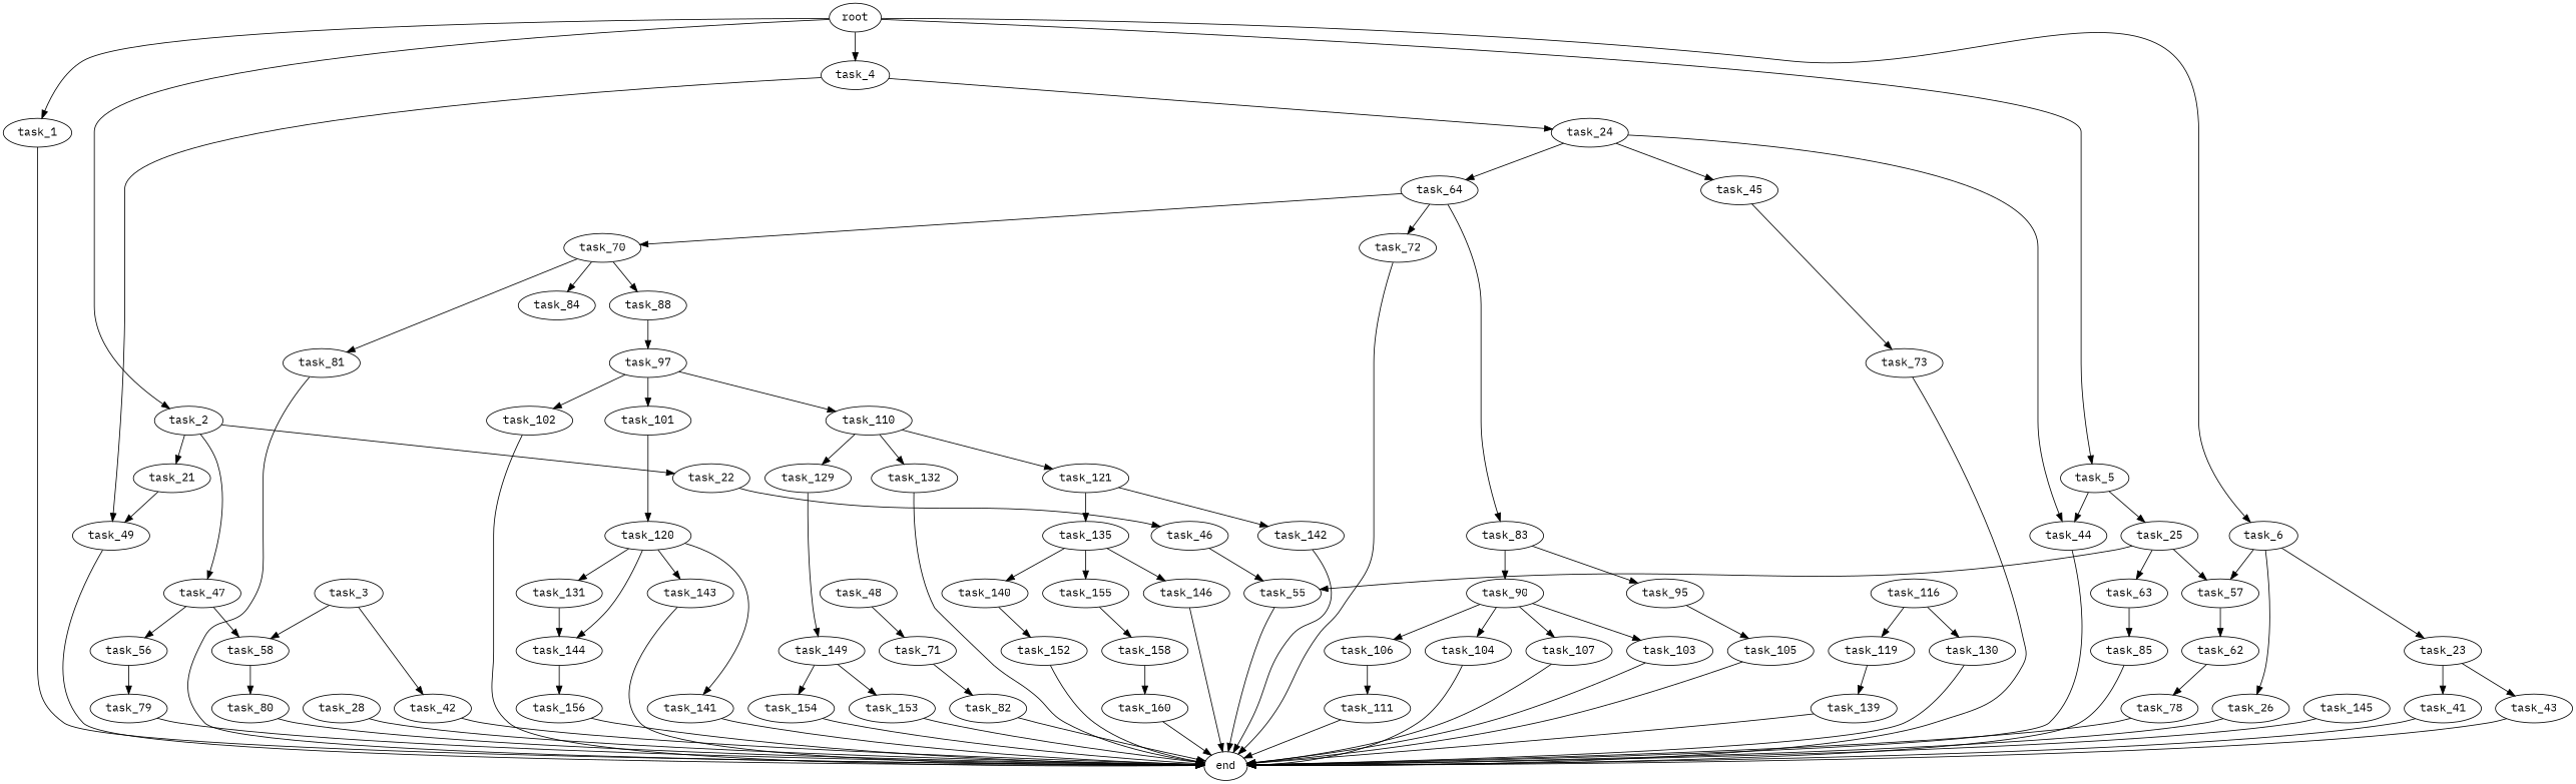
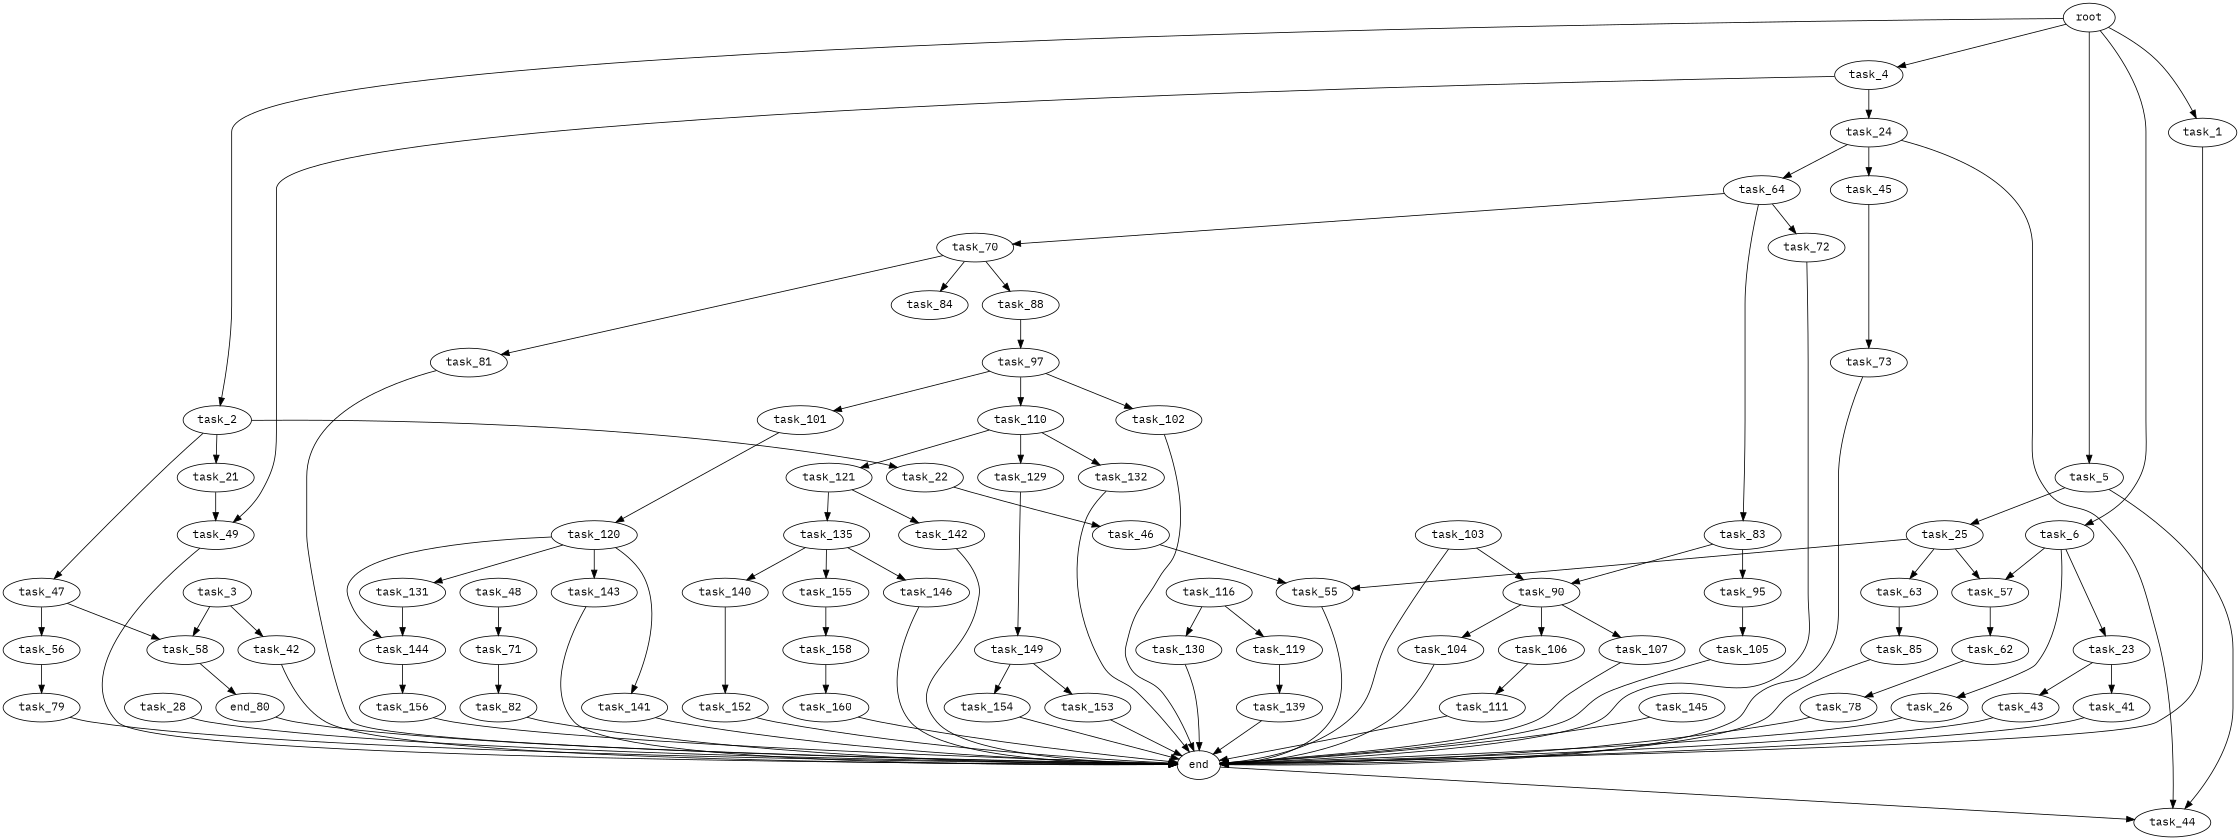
  digraph {
    fontname="IBM Plex Mono"
    node [fontname="IBM Plex Mono"]
    edge [fontname="IBM Plex Mono"]
    root
    task_1
    task_2
    task_4
    task_5
    task_6
    end
    task_21
    task_22
    task_47
    task_3
    task_42
    task_58
    task_24
    task_49
    task_25
    task_44
    task_23
    task_26
    task_57
    task_46
    task_56
    task_28
-   task_80
+   task_80 [label=end_80]
    task_45
    task_64
    task_55
    task_63
    task_41
    task_43
    task_62
    task_73
    task_70
    task_72
    task_83
    task_85
    task_48
    task_71
    task_79
    task_82
    task_78
    task_81
    task_84
    task_88
    task_90
    task_95
    task_97
    task_103
    task_104
    task_106
    task_107
    task_105
    task_101
    task_102
    task_110
    task_111
    task_120
    task_121
    task_129
    task_132
    task_131
    task_141
    task_143
    task_144
    task_116
    task_119
    task_130
    task_135
    task_142
    task_149
    task_139
    task_156
    task_140
    task_146
    task_155
    task_153
    task_154
    task_145
    task_152
    task_158
    task_160
    root -> task_1
    root -> task_2
    root -> task_4
    root -> task_5
    root -> task_6
    task_1 -> end
    task_2 -> task_21
    task_2 -> task_22
    task_2 -> task_47
    task_4 -> task_24
    task_4 -> task_49
    task_5 -> task_25
    task_5 -> task_44
    task_6 -> task_23
    task_6 -> task_26
    task_6 -> task_57
    task_21 -> task_49
    task_22 -> task_46
    task_47 -> task_58
    task_47 -> task_56
    task_3 -> task_42
    task_3 -> task_58
    task_42 -> end
    task_58 -> task_80
    task_24 -> task_44
    task_24 -> task_45
    task_24 -> task_64
    task_49 -> end
    task_25 -> task_57
    task_25 -> task_55
    task_25 -> task_63
-   task_44 -> end
+   end -> task_44
    task_23 -> task_41
    task_23 -> task_43
    task_26 -> end
    task_57 -> task_62
    task_46 -> task_55
    task_56 -> task_79
    task_28 -> end
    task_80 -> end
    task_45 -> task_73
    task_64 -> task_70
    task_64 -> task_72
    task_64 -> task_83
    task_55 -> end
    task_63 -> task_85
    task_41 -> end
    task_43 -> end
    task_62 -> task_78
    task_73 -> end
    task_70 -> task_81
    task_70 -> task_84
    task_70 -> task_88
    task_72 -> end
    task_83 -> task_90
    task_83 -> task_95
    task_85 -> end
    task_48 -> task_71
    task_71 -> task_82
    task_79 -> end
    task_82 -> end
    task_78 -> end
    task_81 -> end
    task_88 -> task_97
-   task_90 -> task_103
+   task_103 -> task_90
    task_90 -> task_104
    task_90 -> task_106
    task_90 -> task_107
    task_95 -> task_105
    task_97 -> task_101
    task_97 -> task_102
    task_97 -> task_110
    task_103 -> end
    task_104 -> end
    task_106 -> task_111
    task_107 -> end
    task_105 -> end
    task_101 -> task_120
    task_102 -> end
    task_110 -> task_121
    task_110 -> task_129
    task_110 -> task_132
    task_111 -> end
    task_120 -> task_131
    task_120 -> task_141
    task_120 -> task_143
    task_120 -> task_144
    task_121 -> task_135
    task_121 -> task_142
    task_129 -> task_149
    task_132 -> end
    task_131 -> task_144
    task_141 -> end
    task_143 -> end
    task_144 -> task_156
    task_116 -> task_119
    task_116 -> task_130
    task_119 -> task_139
    task_130 -> end
    task_135 -> task_140
    task_135 -> task_146
    task_135 -> task_155
    task_142 -> end
    task_149 -> task_153
    task_149 -> task_154
    task_139 -> end
    task_156 -> end
    task_140 -> task_152
    task_146 -> end
    task_155 -> task_158
    task_153 -> end
    task_154 -> end
    task_145 -> end
    task_152 -> end
    task_158 -> task_160
    task_160 -> end
  }
